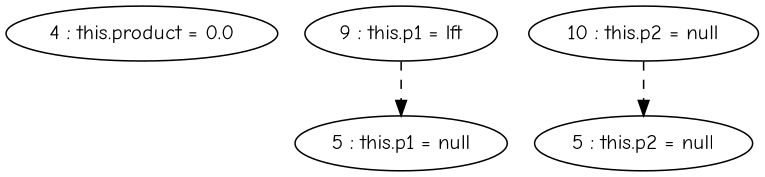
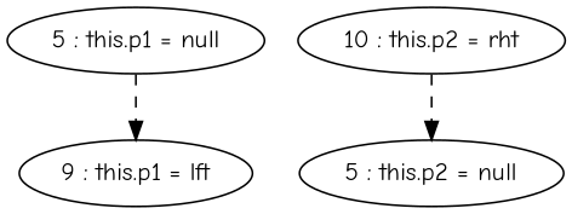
  digraph {
    fontname="Comic Neue"
    node [fontname="Comic Neue"]
    edge [fontname="Comic Neue" style=dashed]
-   "4 : this.product = 0.0"
    "5 : this.p1 = null"
    "9 : this.p1 = lft"
-   "10 : this.p2 = rht" [label="10 : this.p2 = null"]
+   "10 : this.p2 = rht"
    "5 : this.p2 = null"
-   "9 : this.p1 = lft" -> "5 : this.p1 = null"
+   "5 : this.p1 = null" -> "9 : this.p1 = lft"
    "10 : this.p2 = rht" -> "5 : this.p2 = null"
  }
